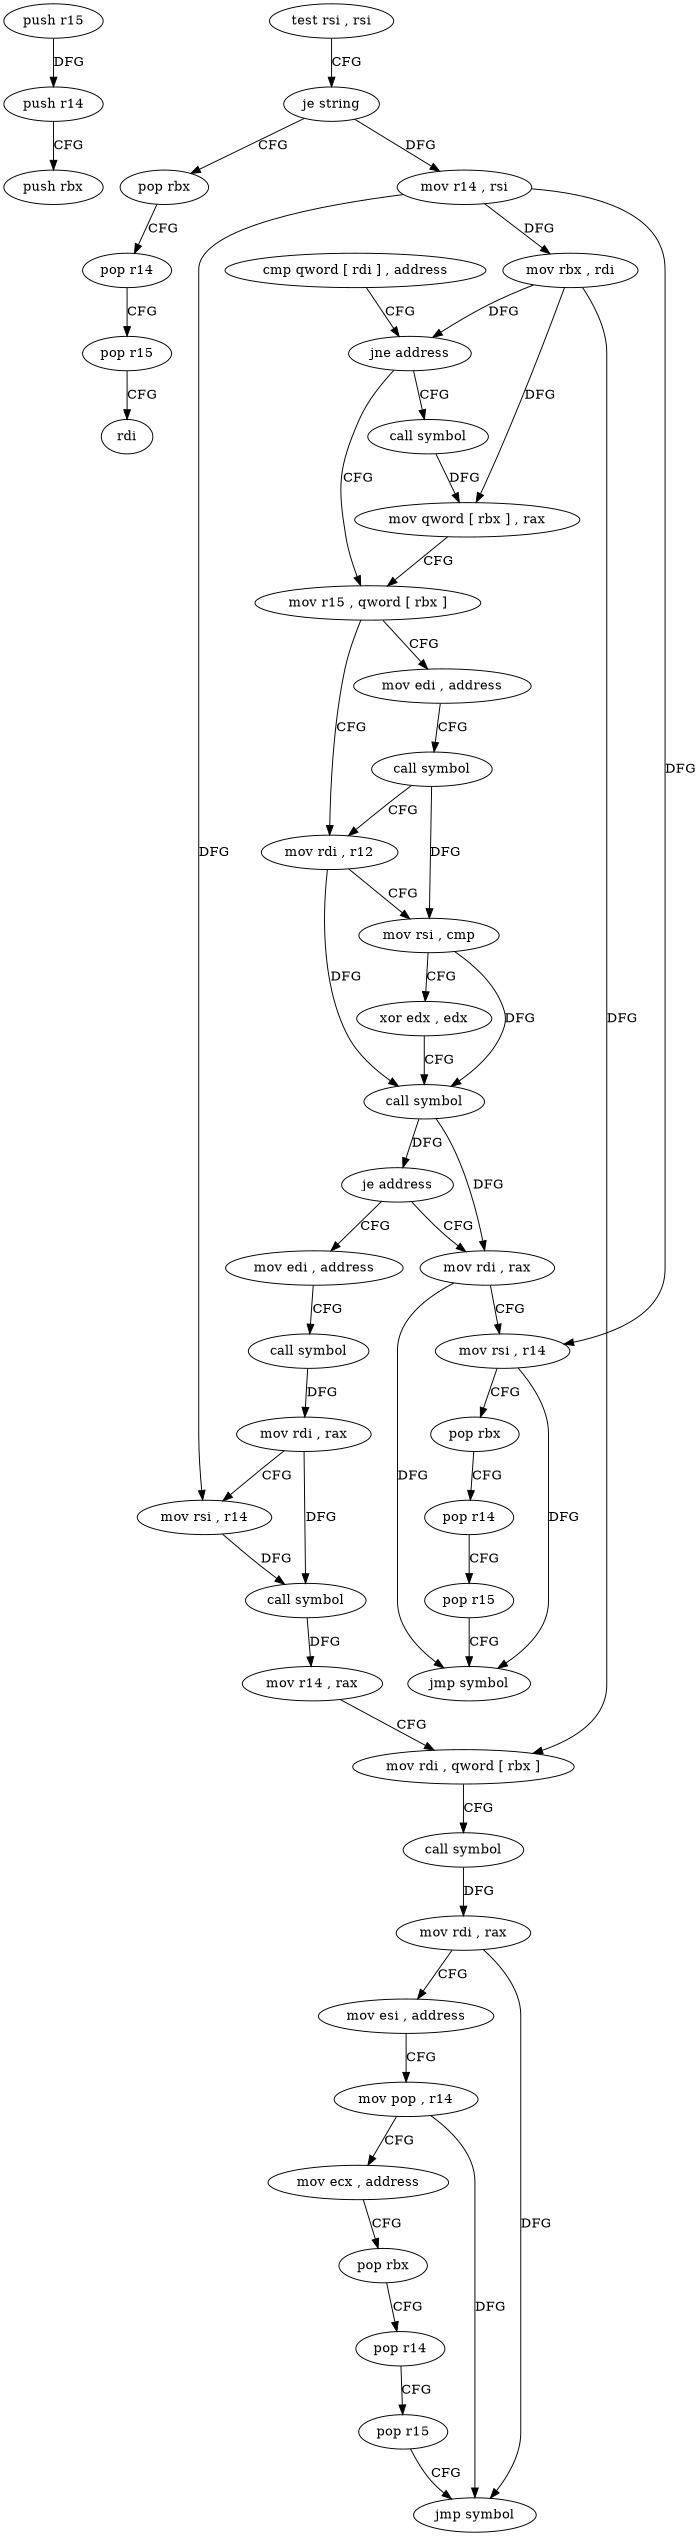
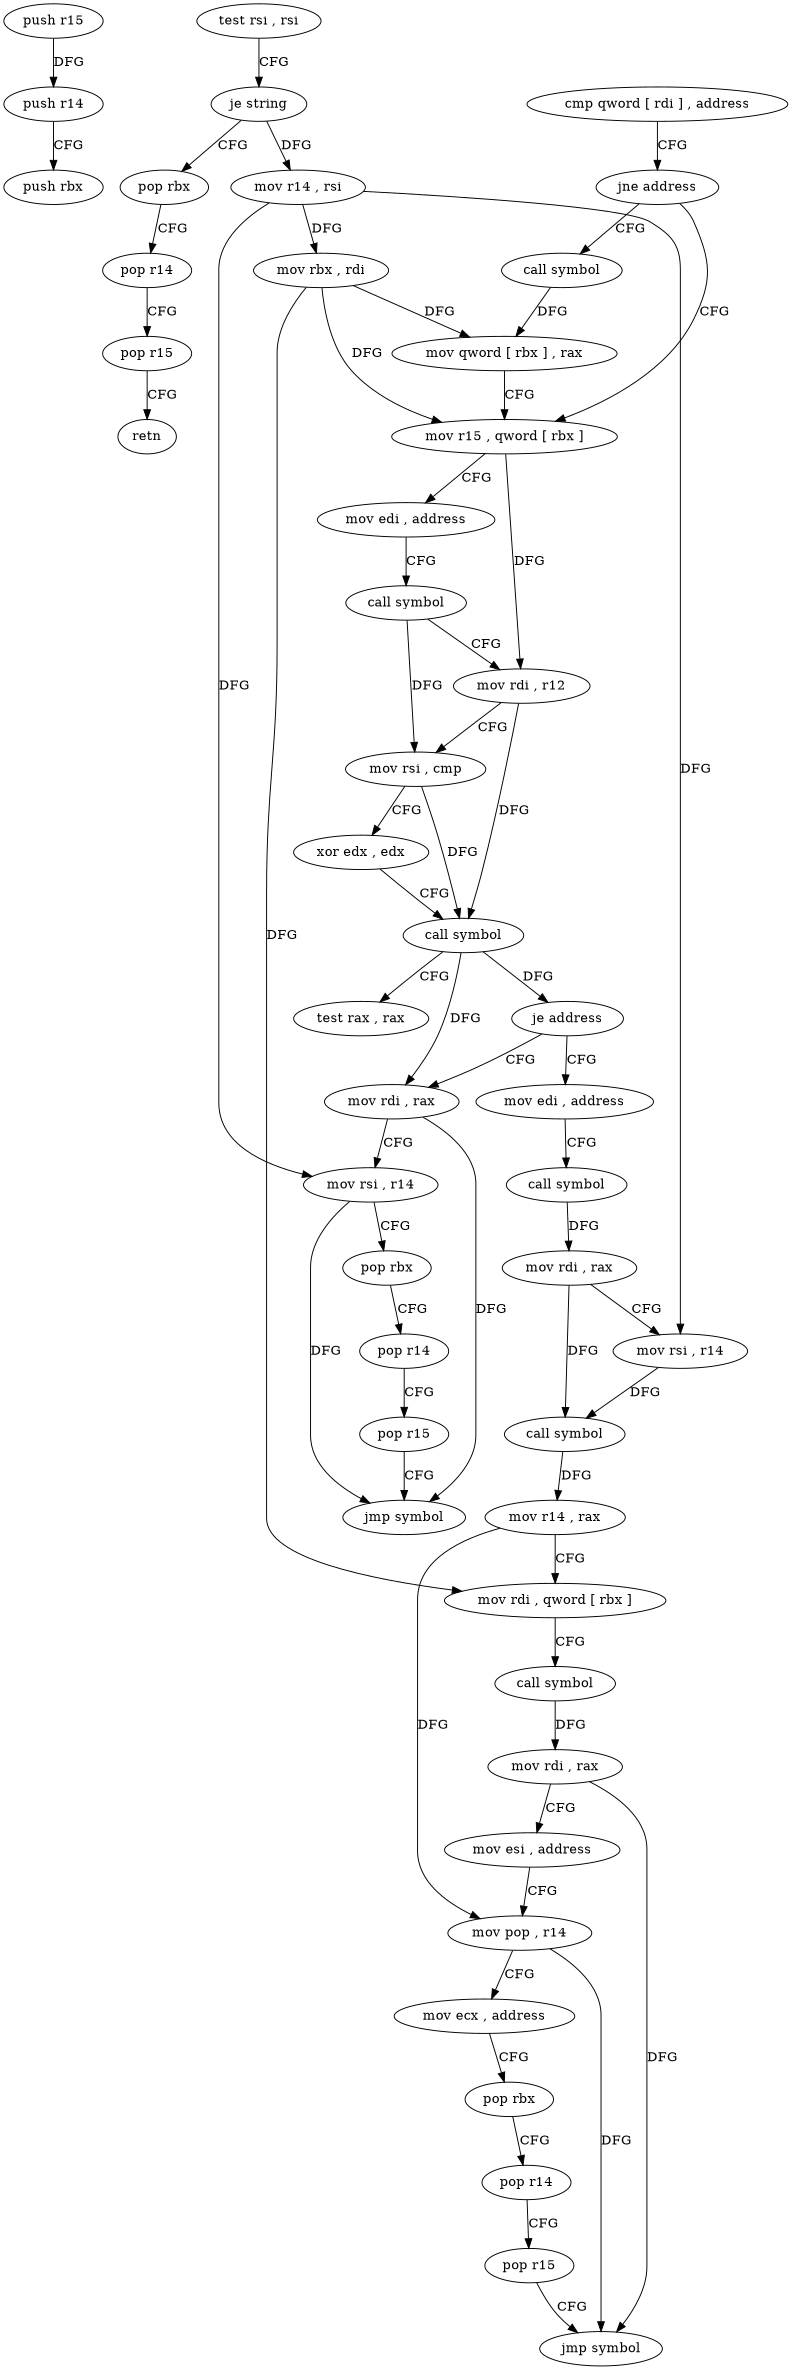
  digraph {
    n1 [label="push r15"]
    n2 [label="push r14"]
    n3 [label="push rbx"]
    n4 [label="test rsi , rsi"]
    n5 [label="je string"]
    n6 [label="pop rbx"]
    n7 [label="mov r14 , rsi"]
    n8 [label="pop r14"]
    n9 [label="mov rbx , rdi"]
    n10 [label="mov rsi , r14"]
    n11 [label="mov rsi , r14"]
    n12 [label="pop r15"]
    n13 [label="mov r15 , qword [ rbx ]"]
    n14 [label="mov qword [ rbx ] , rax"]
    n15 [label="mov rdi , qword [ rbx ]"]
    n16 [label="call symbol"]
    n17 [label="jmp symbol"]
    n18 [label="pop rbx"]
-   n19 [label=rdi]
+   n19 [label=retn]
    n20 [label="cmp qword [ rdi ] , address"]
    n21 [label="jne address"]
    n22 [label="mov edi , address"]
    n23 [label="mov rdi , r12"]
    n24 [label="call symbol"]
    n25 [label="call symbol"]
    n26 [label="call symbol"]
    n27 [label="mov rsi , cmp"]
    n28 [label="call symbol"]
    n29 [label="xor edx , edx"]
+   n30 [label="test rax , rax"]
    n31 [label="je address"]
    n32 [label="mov rdi , rax"]
    n33 [label="mov edi , address"]
    n34 [label="call symbol"]
    n35 [label="mov rdi , rax"]
    n36 [label="mov r14 , rax"]
    n37 [label="mov pop , r14"]
    n38 [label="jmp symbol"]
    n39 [label="mov ecx , address"]
    n40 [label="mov rdi , rax"]
    n41 [label="mov esi , address"]
    n42 [label="pop rbx"]
    n43 [label="pop r14"]
    n44 [label="pop r15"]
    n45 [label="pop r14"]
    n46 [label="pop r15"]
    n1 -> n2 [label=DFG]
    n2 -> n3 [label=CFG]
    n4 -> n5 [label=CFG]
    n5 -> n6 [label=CFG]
    n5 -> n7 [label=DFG]
    n6 -> n8 [label=CFG]
    n7 -> n9 [label=DFG]
    n7 -> n10 [label=DFG]
    n7 -> n11 [label=DFG]
    n8 -> n12 [label=CFG]
-   n9 -> n21 [label=DFG]
+   n9 -> n13 [label=DFG]
    n9 -> n14 [label=DFG]
    n9 -> n15 [label=DFG]
    n10 -> n16 [label=DFG]
    n11 -> n17 [label=DFG]
    n11 -> n18 [label=CFG]
    n12 -> n19 [label=CFG]
    n13 -> n22 [label=CFG]
-   n13 -> n23 [label=CFG]
+   n13 -> n23 [label=DFG]
    n14 -> n13 [label=CFG]
    n15 -> n24 [label=CFG]
    n16 -> n36 [label=DFG]
    n18 -> n45 [label=CFG]
    n20 -> n21 [label=CFG]
    n21 -> n13 [label=CFG]
    n21 -> n25 [label=CFG]
    n22 -> n26 [label=CFG]
    n23 -> n27 [label=CFG]
    n23 -> n28 [label=DFG]
    n24 -> n40 [label=DFG]
    n25 -> n14 [label=DFG]
    n26 -> n23 [label=CFG]
    n26 -> n27 [label=DFG]
    n27 -> n28 [label=DFG]
    n27 -> n29 [label=CFG]
+   n28 -> n30 [label=CFG]
    n28 -> n31 [label=DFG]
    n28 -> n32 [label=DFG]
    n29 -> n28 [label=CFG]
    n31 -> n32 [label=CFG]
    n31 -> n33 [label=CFG]
    n32 -> n11 [label=CFG]
    n32 -> n17 [label=DFG]
    n33 -> n34 [label=CFG]
    n34 -> n35 [label=DFG]
    n35 -> n10 [label=CFG]
    n35 -> n16 [label=DFG]
    n36 -> n15 [label=CFG]
+   n36 -> n37 [label=DFG]
    n37 -> n38 [label=DFG]
    n37 -> n39 [label=CFG]
    n39 -> n42 [label=CFG]
    n40 -> n38 [label=DFG]
    n40 -> n41 [label=CFG]
    n41 -> n37 [label=CFG]
    n42 -> n43 [label=CFG]
    n43 -> n44 [label=CFG]
    n44 -> n38 [label=CFG]
    n45 -> n46 [label=CFG]
    n46 -> n17 [label=CFG]
  }
